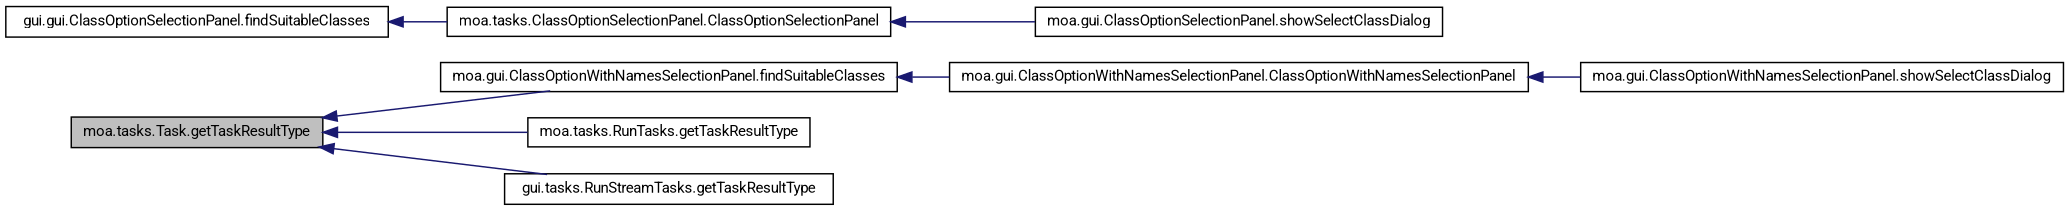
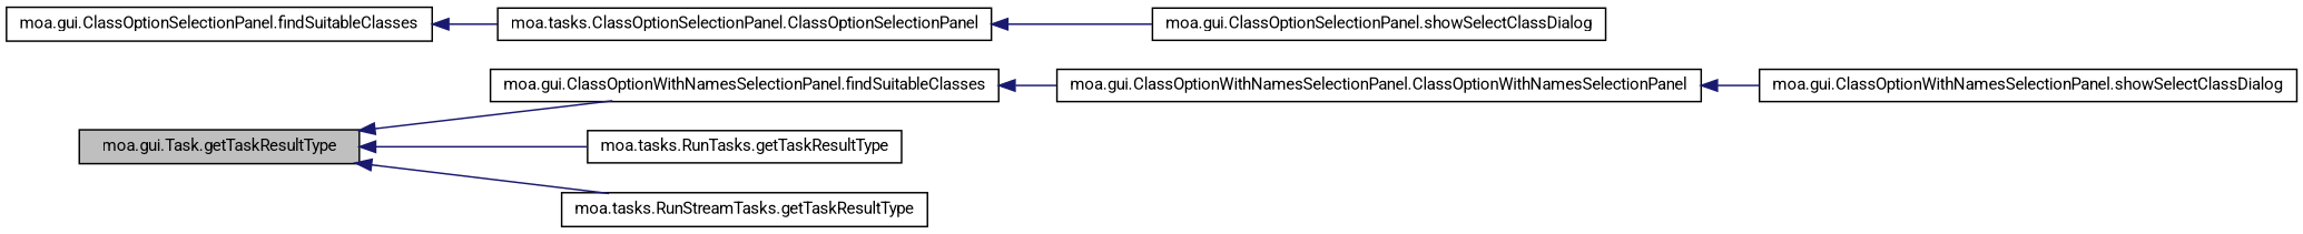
  digraph {
    fontname=Roboto
    rankdir=LR
    node [color=black fillcolor=white fontname=Roboto fontsize=10 shape=record style=filled]
    edge [color=midnightblue dir=back fontname=Roboto fontsize=10 labelfontname=Helvetica labelfontsize=10 style=solid]
-   n1 [fillcolor=grey75 fontcolor=black height=0.2 label="moa.tasks.Task.getTaskResultType" width=0.4]
+   n1 [fillcolor=grey75 fontcolor=black height=0.2 label="moa.gui.Task.getTaskResultType" width=0.4]
    n2 [height=0.2 label="moa.gui.ClassOptionWithNamesSelectionPanel.findSuitableClasses" width=0.4]
    n3 [height=0.2 label="moa.tasks.RunTasks.getTaskResultType" width=0.4]
-   n4 [height=0.2 label="gui.tasks.RunStreamTasks.getTaskResultType" width=0.4]
+   n4 [height=0.2 label="moa.tasks.RunStreamTasks.getTaskResultType" width=0.4]
    n5 [height=0.2 label="moa.gui.ClassOptionWithNamesSelectionPanel.ClassOptionWithNamesSelectionPanel" width=0.4]
-   n6 [height=0.2 label="gui.gui.ClassOptionSelectionPanel.findSuitableClasses" width=0.4]
+   n6 [height=0.2 label="moa.gui.ClassOptionSelectionPanel.findSuitableClasses" width=0.4]
    n7 [height=0.2 label="moa.tasks.ClassOptionSelectionPanel.ClassOptionSelectionPanel" width=0.4]
    n8 [height=0.2 label="moa.gui.ClassOptionWithNamesSelectionPanel.showSelectClassDialog" width=0.4]
    n9 [height=0.2 label="moa.gui.ClassOptionSelectionPanel.showSelectClassDialog" width=0.4]
    n1 -> n2
    n1 -> n3
    n1 -> n4
    n2 -> n5
    n5 -> n8
    n6 -> n7
    n7 -> n9
  }
